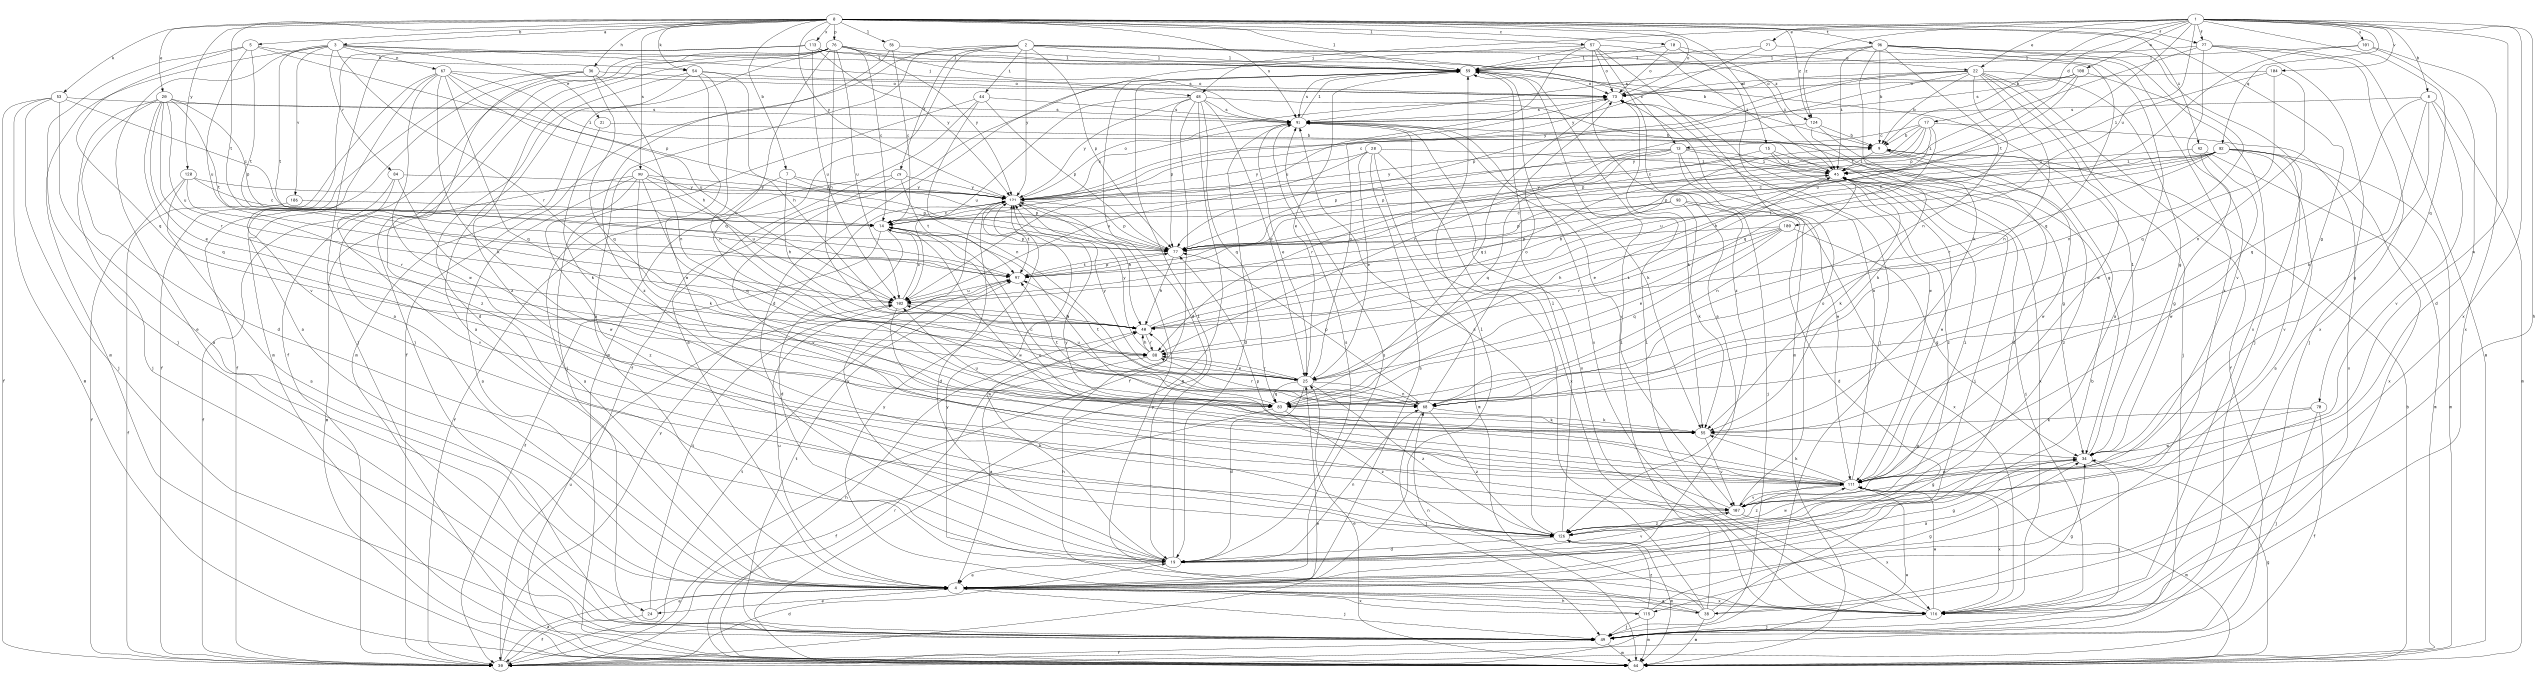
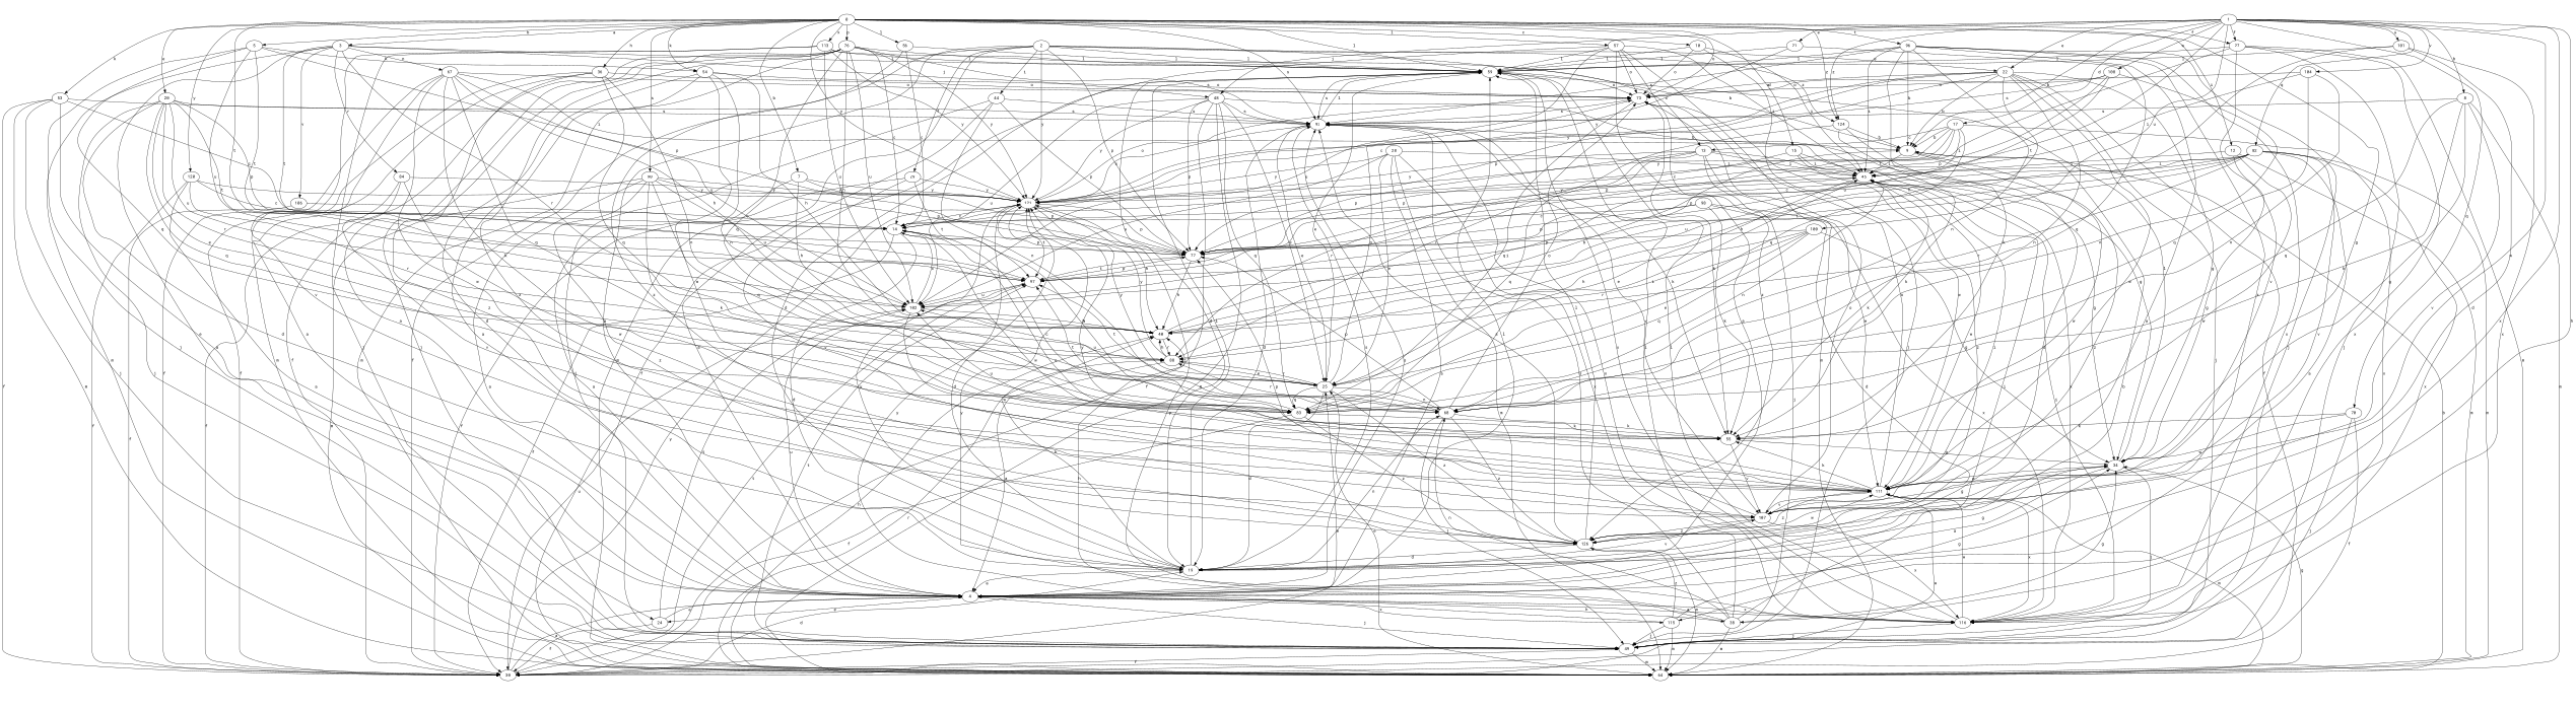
  strict digraph {
    fontname="Roboto Mono"
    node [fontname="Roboto Mono"]
    edge [fontname="Roboto Mono"]
    0
    3
    5
    7
    10
    15
    20
    27
    34
    36
-   42
+   42 [label=12]
    53
    54
    56
    57
    59
    73
    76
    90
    93
    96
    97
    113
    120
    121
    124
    48
    64
-   23
    24
    67
    84
    88
    106
    77
    49
    102
    83
    4
    40
    45
    116
    126
    19
    25
    107
    111
    30
    68
    14
    55
    9
    1
    8
    17
    21
    22
    38
    n59 [label=70]
    82
    100
    101
    104
    108
    115
    13
    98
    2
    29
    44
    28
    0 -> 3 [label=a]
    0 -> 5 [label=b]
    0 -> 7 [label=b]
    0 -> 10 [label=c]
    0 -> 15 [label=d]
    0 -> 20 [label=e]
    0 -> 27 [label=f]
    0 -> 34 [label=g]
    0 -> 36 [label=h]
    0 -> 42 [label=i]
    0 -> 53 [label=k]
    0 -> 54 [label=k]
    0 -> 56 [label=l]
    0 -> 57 [label=l]
    0 -> 59 [label=l]
    0 -> 73 [label=o]
    0 -> 76 [label=p]
    0 -> 90 [label=s]
    0 -> 93 [label=s]
    0 -> 96 [label=t]
    0 -> 97 [label=t]
    0 -> 113 [label=x]
    0 -> 120 [label=y]
    0 -> 121 [label=y]
    0 -> 124 [label=z]
    3 -> 59 [label=l]
    3 -> 97 [label=t]
    3 -> 48 [label=j]
    3 -> 64 [label=m]
-   3 -> 23 [label=e]
    3 -> 24 [label=e]
    3 -> 67 [label=n]
    3 -> 84 [label=r]
    3 -> 88 [label=r]
    3 -> 106 [label=v]
    5 -> 54 [label=k]
    5 -> 97 [label=t]
    5 -> 77 [label=p]
    5 -> 49 [label=j]
    5 -> 102 [label=u]
    5 -> 83 [label=q]
    7 -> 121 [label=y]
    7 -> 77 [label=p]
    7 -> 4 [label=a]
    7 -> 40 [label=h]
    10 -> 59 [label=l]
    10 -> 73 [label=o]
    10 -> 49 [label=j]
    10 -> 45 [label=i]
    15 -> 77 [label=p]
    15 -> 45 [label=i]
    15 -> 116 [label=x]
    15 -> 126 [label=z]
    20 -> 93 [label=s]
    20 -> 97 [label=t]
    20 -> 88 [label=r]
    20 -> 77 [label=p]
    20 -> 49 [label=j]
    20 -> 102 [label=u]
    20 -> 83 [label=q]
    20 -> 19 [label=d]
    20 -> 25 [label=e]
    27 -> 59 [label=l]
    27 -> 97 [label=t]
    27 -> 64 [label=m]
    27 -> 49 [label=j]
    27 -> 116 [label=x]
    27 -> 107 [label=v]
    34 -> 59 [label=l]
    34 -> 49 [label=j]
    34 -> 4 [label=a]
    34 -> 111 [label=w]
    36 -> 73 [label=o]
    36 -> 83 [label=q]
    36 -> 4 [label=a]
    36 -> 126 [label=z]
    36 -> 30 [label=f]
    36 -> 68 [label=n]
    42 -> 34 [label=g]
    42 -> 64 [label=m]
    42 -> 45 [label=i]
    42 -> 111 [label=w]
    53 -> 93 [label=s]
    53 -> 64 [label=m]
    53 -> 49 [label=j]
    53 -> 4 [label=a]
    53 -> 30 [label=f]
    53 -> 14 [label=c]
    54 -> 73 [label=o]
    54 -> 4 [label=a]
    54 -> 40 [label=h]
    54 -> 19 [label=d]
    54 -> 111 [label=w]
    54 -> 68 [label=n]
    56 -> 59 [label=l]
    56 -> 126 [label=z]
    56 -> 14 [label=c]
    57 -> 59 [label=l]
    57 -> 73 [label=o]
    57 -> 64 [label=m]
    57 -> 102 [label=u]
    57 -> 4 [label=a]
    57 -> 45 [label=i]
    57 -> 126 [label=z]
    57 -> 19 [label=d]
    59 -> 73 [label=o]
    59 -> 93 [label=s]
    59 -> 116 [label=x]
    59 -> 19 [label=d]
    59 -> 25 [label=e]
    59 -> 30 [label=f]
    73 -> 93 [label=s]
    73 -> 83 [label=q]
    73 -> 111 [label=w]
    73 -> 55 [label=k]
    76 -> 59 [label=l]
    76 -> 93 [label=s]
    76 -> 121 [label=y]
    76 -> 64 [label=m]
    76 -> 49 [label=j]
    76 -> 102 [label=u]
    76 -> 83 [label=q]
    76 -> 4 [label=a]
    76 -> 40 [label=h]
    76 -> 126 [label=z]
    76 -> 30 [label=f]
    76 -> 14 [label=c]
    90 -> 121 [label=y]
    90 -> 64 [label=m]
    90 -> 77 [label=p]
    90 -> 102 [label=u]
    90 -> 83 [label=q]
    90 -> 4 [label=a]
    90 -> 126 [label=z]
    90 -> 55 [label=k]
    93 -> 59 [label=l]
    93 -> 116 [label=x]
    93 -> 19 [label=d]
    93 -> 25 [label=e]
    93 -> 107 [label=v]
    93 -> 55 [label=k]
    93 -> 9 [label=b]
    96 -> 59 [label=l]
    96 -> 93 [label=s]
    96 -> 49 [label=j]
    96 -> 4 [label=a]
    96 -> 45 [label=i]
    96 -> 116 [label=x]
    96 -> 126 [label=z]
    96 -> 68 [label=n]
    96 -> 55 [label=k]
    96 -> 9 [label=b]
    97 -> 77 [label=p]
    97 -> 102 [label=u]
    113 -> 59 [label=l]
    113 -> 121 [label=y]
    113 -> 64 [label=m]
    113 -> 49 [label=j]
    113 -> 102 [label=u]
    113 -> 9 [label=b]
    120 -> 121 [label=y]
    120 -> 88 [label=r]
    120 -> 4 [label=a]
    120 -> 30 [label=f]
    120 -> 14 [label=c]
    121 -> 73 [label=o]
    121 -> 93 [label=s]
    121 -> 97 [label=t]
    121 -> 77 [label=p]
    121 -> 40 [label=h]
    121 -> 19 [label=d]
    121 -> 14 [label=c]
    124 -> 88 [label=r]
    124 -> 19 [label=d]
    124 -> 55 [label=k]
    124 -> 9 [label=b]
    48 -> 34 [label=g]
    48 -> 93 [label=s]
    48 -> 121 [label=y]
    48 -> 64 [label=m]
    48 -> 77 [label=p]
    48 -> 102 [label=u]
    48 -> 83 [label=q]
    48 -> 25 [label=e]
    48 -> 30 [label=f]
    64 -> 34 [label=g]
    64 -> 88 [label=r]
    64 -> 102 [label=u]
    64 -> 40 [label=h]
    64 -> 25 [label=e]
    64 -> 9 [label=b]
-   23 -> 55 [label=k]
-   23 -> 9 [label=b]
    24 -> 97 [label=t]
    24 -> 4 [label=a]
    24 -> 30 [label=f]
    67 -> 73 [label=o]
    67 -> 102 [label=u]
    67 -> 83 [label=q]
    67 -> 40 [label=h]
    67 -> 45 [label=i]
    67 -> 107 [label=v]
    67 -> 111 [label=w]
    67 -> 30 [label=f]
    67 -> 55 [label=k]
    84 -> 121 [label=y]
    84 -> 107 [label=v]
    84 -> 111 [label=w]
    84 -> 30 [label=f]
    88 -> 121 [label=y]
    88 -> 4 [label=a]
    88 -> 40 [label=h]
    88 -> 25 [label=e]
    106 -> 30 [label=f]
    106 -> 14 [label=c]
    77 -> 97 [label=t]
    77 -> 40 [label=h]
    49 -> 97 [label=t]
    49 -> 64 [label=m]
    49 -> 30 [label=f]
    102 -> 40 [label=h]
    102 -> 111 [label=w]
    102 -> 14 [label=c]
    83 -> 97 [label=t]
    83 -> 126 [label=z]
    83 -> 30 [label=f]
    83 -> 55 [label=k]
    4 -> 59 [label=l]
    4 -> 93 [label=s]
    4 -> 24 [label=e]
    4 -> 49 [label=j]
    4 -> 102 [label=u]
    4 -> 45 [label=i]
    4 -> 116 [label=x]
    4 -> 38 [label=h]
    4 -> 115 [label=x]
    40 -> 88 [label=r]
    40 -> 45 [label=i]
    40 -> 9 [label=b]
    45 -> 121 [label=y]
    45 -> 25 [label=e]
    45 -> 111 [label=w]
    45 -> 68 [label=n]
    45 -> 55 [label=k]
    116 -> 59 [label=l]
    116 -> 121 [label=y]
    116 -> 49 [label=j]
    116 -> 4 [label=a]
    116 -> 45 [label=i]
    116 -> 111 [label=w]
    126 -> 59 [label=l]
    126 -> 93 [label=s]
    126 -> 64 [label=m]
    126 -> 19 [label=d]
    126 -> 111 [label=w]
    19 -> 34 [label=g]
    19 -> 59 [label=l]
    19 -> 93 [label=s]
    19 -> 121 [label=y]
    19 -> 4 [label=a]
    19 -> 40 [label=h]
    19 -> 107 [label=v]
    19 -> 68 [label=n]
    25 -> 73 [label=o]
    25 -> 97 [label=t]
    25 -> 121 [label=y]
    25 -> 88 [label=r]
    25 -> 102 [label=u]
    25 -> 83 [label=q]
    25 -> 45 [label=i]
    25 -> 126 [label=z]
    25 -> 19 [label=d]
    25 -> 68 [label=n]
    107 -> 34 [label=g]
    107 -> 73 [label=o]
    107 -> 77 [label=p]
    107 -> 45 [label=i]
    107 -> 116 [label=x]
    107 -> 126 [label=z]
    111 -> 73 [label=o]
    111 -> 121 [label=y]
    111 -> 64 [label=m]
    111 -> 116 [label=x]
    111 -> 126 [label=z]
    111 -> 107 [label=v]
    111 -> 14 [label=c]
    111 -> 55 [label=k]
    30 -> 97 [label=t]
    30 -> 121 [label=y]
    30 -> 4 [label=a]
    30 -> 19 [label=d]
    30 -> 25 [label=e]
    30 -> 111 [label=w]
    68 -> 73 [label=o]
    68 -> 88 [label=r]
    68 -> 77 [label=p]
    68 -> 49 [label=j]
    68 -> 126 [label=z]
    68 -> 55 [label=k]
    14 -> 77 [label=p]
    14 -> 19 [label=d]
    14 -> 111 [label=w]
    14 -> 30 [label=f]
    14 -> 68 [label=n]
    55 -> 34 [label=g]
    55 -> 102 [label=u]
    55 -> 107 [label=v]
    55 -> 14 [label=c]
    9 -> 45 [label=i]
    9 -> 126 [label=z]
    9 -> 111 [label=w]
    1 -> 27 [label=f]
    1 -> 97 [label=t]
    1 -> 124 [label=z]
    1 -> 48 [label=j]
    1 -> 111 [label=w]
    1 -> 9 [label=b]
    1 -> 8 [label=b]
    1 -> 17 [label=d]
    1 -> 21 [label=e]
    1 -> 22 [label=e]
    1 -> 38 [label=h]
    1 -> n59 [label=q]
    1 -> 82 [label=q]
    1 -> 100 [label=u]
    1 -> 101 [label=u]
    1 -> 104 [label=v]
    1 -> 108 [label=w]
    1 -> 115 [label=x]
    8 -> 34 [label=g]
    8 -> 93 [label=s]
    8 -> 64 [label=m]
    8 -> 83 [label=q]
    8 -> 107 [label=v]
    8 -> 55 [label=k]
    17 -> 121 [label=y]
    17 -> 77 [label=p]
    17 -> 40 [label=h]
    17 -> 45 [label=i]
    17 -> 116 [label=x]
    17 -> 14 [label=c]
    17 -> 9 [label=b]
    17 -> 13 [label=c]
    21 -> 59 [label=l]
    21 -> 121 [label=y]
    21 -> 83 [label=q]
    22 -> 34 [label=g]
    22 -> 73 [label=o]
    22 -> 121 [label=y]
    22 -> 77 [label=p]
    22 -> 49 [label=j]
    22 -> 83 [label=q]
    22 -> 111 [label=w]
    22 -> 30 [label=f]
    22 -> 68 [label=n]
    22 -> 14 [label=c]
    22 -> 9 [label=b]
    38 -> 34 [label=g]
    38 -> 59 [label=l]
    38 -> 93 [label=s]
    38 -> 121 [label=y]
    38 -> 64 [label=m]
    38 -> 40 [label=h]
    38 -> 68 [label=n]
    38 -> 9 [label=b]
    n59 -> 49 [label=j]
    n59 -> 111 [label=w]
    n59 -> 30 [label=f]
    n59 -> 55 [label=k]
    82 -> 97 [label=t]
    82 -> 64 [label=m]
    82 -> 88 [label=r]
    82 -> 77 [label=p]
    82 -> 102 [label=u]
    82 -> 4 [label=a]
    82 -> 45 [label=i]
    82 -> 116 [label=x]
    82 -> 107 [label=v]
    82 -> 14 [label=c]
    100 -> 34 [label=g]
    100 -> 88 [label=r]
    100 -> 77 [label=p]
    100 -> 83 [label=q]
    100 -> 40 [label=h]
    100 -> 25 [label=e]
    101 -> 59 [label=l]
    101 -> 40 [label=h]
    101 -> 116 [label=x]
    101 -> 19 [label=d]
    104 -> 73 [label=o]
    104 -> 83 [label=q]
    104 -> 45 [label=i]
    104 -> 68 [label=n]
    108 -> 73 [label=o]
    108 -> 93 [label=s]
    108 -> 77 [label=p]
    108 -> 102 [label=u]
    108 -> 68 [label=n]
    115 -> 34 [label=g]
    115 -> 121 [label=y]
    115 -> 64 [label=m]
    115 -> 49 [label=j]
    115 -> 126 [label=z]
    13 -> 34 [label=g]
    13 -> 121 [label=y]
    13 -> 88 [label=r]
    13 -> 77 [label=p]
    13 -> 49 [label=j]
    13 -> 83 [label=q]
    13 -> 45 [label=i]
    13 -> 111 [label=w]
    98 -> 77 [label=p]
    98 -> 116 [label=x]
    98 -> 19 [label=d]
    98 -> 14 [label=c]
    98 -> 55 [label=k]
    2 -> 59 [label=l]
    2 -> 121 [label=y]
    2 -> 124 [label=z]
    2 -> 64 [label=m]
    2 -> 77 [label=p]
    2 -> 4 [label=a]
    2 -> 30 [label=f]
    2 -> 22 [label=e]
    2 -> 13 [label=c]
    2 -> 29 [label=f]
    2 -> 44 [label=i]
    29 -> 97 [label=t]
    29 -> 121 [label=y]
    29 -> 107 [label=v]
    29 -> 30 [label=f]
    44 -> 93 [label=s]
    44 -> 77 [label=p]
    44 -> 49 [label=j]
    44 -> 4 [label=a]
    44 -> 68 [label=n]
    28 -> 121 [label=y]
    28 -> 64 [label=m]
    28 -> 102 [label=u]
    28 -> 4 [label=a]
    28 -> 45 [label=i]
    28 -> 116 [label=x]
    28 -> 25 [label=e]
  }
